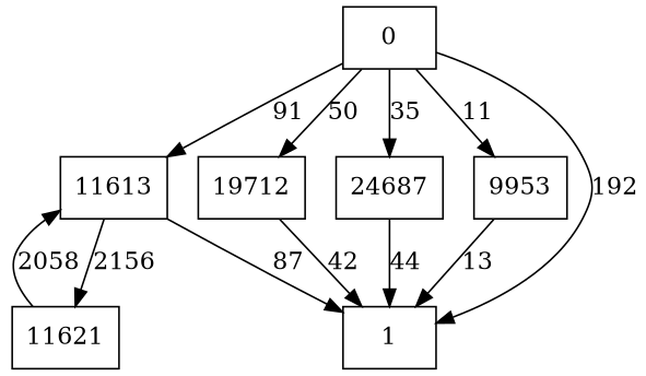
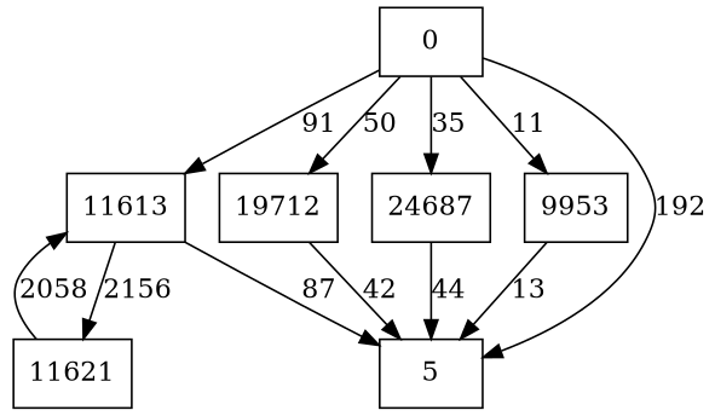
  digraph {
    rankdir=TB
    node [shape=rectangle]
    n1 [label=9953]
-   1
+   1 [label=5]
    11613
    11621
    19712
    24687
    0
    n1 -> 1 [label=13]
    11613 -> 1 [label=87]
    11613 -> 11621 [label=2156]
    11621 -> 11613 [label=2058]
    19712 -> 1 [label=42]
    24687 -> 1 [label=44]
    0 -> n1 [label=11]
    0 -> 1 [label=192]
    0 -> 11613 [label=91]
    0 -> 19712 [label=50]
    0 -> 24687 [label=35]
  }
